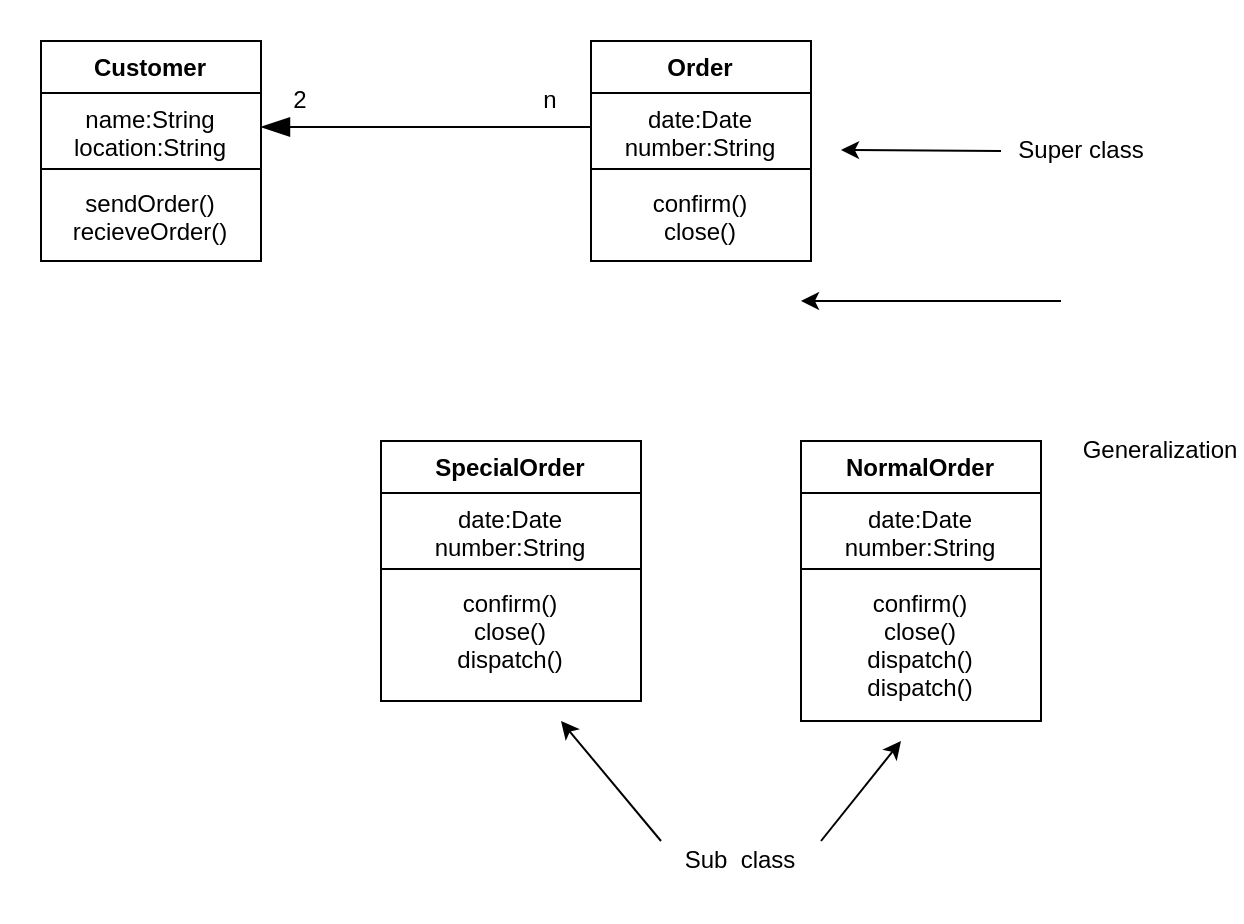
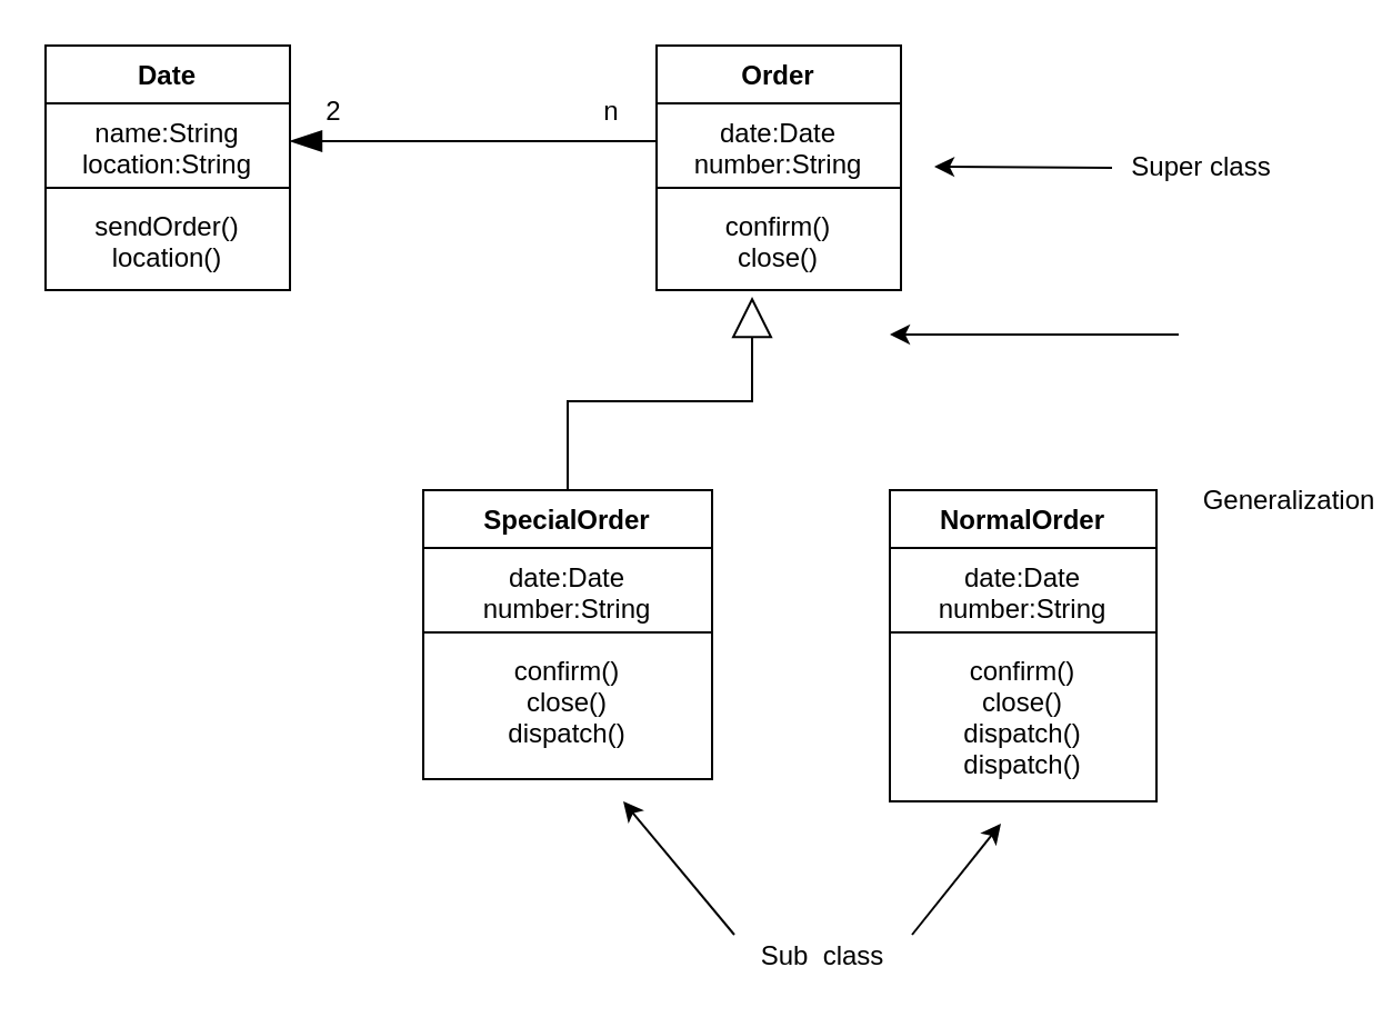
  <mxCell id="0" />
  <mxCell id="1" parent="0" />
- <mxCell id="2" value="Customer" style="swimlane;fontStyle=1;align=center;verticalAlign=top;childLayout=stackLayout;horizontal=1;startSize=26;horizontalStack=0;resizeParent=1;resizeParentMax=0;resizeLast=0;collapsible=1;marginBottom=0;" parent="1" vertex="1"><mxGeometry x="20" y="20" width="110" height="110" as="geometry" /></mxCell>
+ <mxCell id="2" value="Date" style="swimlane;fontStyle=1;align=center;verticalAlign=top;childLayout=stackLayout;horizontal=1;startSize=26;horizontalStack=0;resizeParent=1;resizeParentMax=0;resizeLast=0;collapsible=1;marginBottom=0;" parent="1" vertex="1"><mxGeometry x="20" y="20" width="110" height="110" as="geometry" /></mxCell>
  <mxCell id="3" value="name:String&#10;location:String" style="text;strokeColor=none;fillColor=none;align=center;verticalAlign=top;spacingLeft=4;spacingRight=4;overflow=hidden;rotatable=0;points=[[0,0.5],[1,0.5]];portConstraint=eastwest;" parent="2" vertex="1"><mxGeometry y="26" width="110" height="34" as="geometry" /></mxCell>
  <mxCell id="4" value="" style="line;strokeWidth=1;fillColor=none;align=left;verticalAlign=middle;spacingTop=-1;spacingLeft=3;spacingRight=3;rotatable=0;labelPosition=right;points=[];portConstraint=eastwest;" parent="2" vertex="1"><mxGeometry y="60" width="110" height="8" as="geometry" /></mxCell>
- <mxCell id="5" value="sendOrder()&#10;recieveOrder()" style="text;strokeColor=none;fillColor=none;align=center;verticalAlign=top;spacingLeft=4;spacingRight=4;overflow=hidden;rotatable=0;points=[[0,0.5],[1,0.5]];portConstraint=eastwest;" parent="2" vertex="1"><mxGeometry y="68" width="110" height="42" as="geometry" /></mxCell>
+ <mxCell id="5" value="sendOrder()&#10;location()" style="text;strokeColor=none;fillColor=none;align=center;verticalAlign=top;spacingLeft=4;spacingRight=4;overflow=hidden;rotatable=0;points=[[0,0.5],[1,0.5]];portConstraint=eastwest;" parent="2" vertex="1"><mxGeometry y="68" width="110" height="42" as="geometry" /></mxCell>
  <mxCell id="6" value="" style="endArrow=blockThin;endFill=1;endSize=12;html=1;entryX=1;entryY=0.5;entryDx=0;entryDy=0;exitX=0;exitY=0.5;exitDx=0;exitDy=0;" parent="1" source="8" target="3" edge="1"><mxGeometry width="160" relative="1" as="geometry"><mxPoint x="330" y="210" as="sourcePoint" /><mxPoint x="490" y="210" as="targetPoint" /></mxGeometry></mxCell>
  <mxCell id="7" value="Order" style="swimlane;fontStyle=1;align=center;verticalAlign=top;childLayout=stackLayout;horizontal=1;startSize=26;horizontalStack=0;resizeParent=1;resizeParentMax=0;resizeLast=0;collapsible=1;marginBottom=0;" parent="1" vertex="1"><mxGeometry x="295" y="20" width="110" height="110" as="geometry"><mxRectangle x="240" y="80" width="70" height="26" as="alternateBounds" /></mxGeometry></mxCell>
  <mxCell id="8" value="date:Date&#10;number:String" style="text;strokeColor=none;fillColor=none;align=center;verticalAlign=top;spacingLeft=4;spacingRight=4;overflow=hidden;rotatable=0;points=[[0,0.5],[1,0.5]];portConstraint=eastwest;" parent="7" vertex="1"><mxGeometry y="26" width="110" height="34" as="geometry" /></mxCell>
  <mxCell id="9" value="" style="line;strokeWidth=1;fillColor=none;align=left;verticalAlign=middle;spacingTop=-1;spacingLeft=3;spacingRight=3;rotatable=0;labelPosition=right;points=[];portConstraint=eastwest;" parent="7" vertex="1"><mxGeometry y="60" width="110" height="8" as="geometry" /></mxCell>
  <mxCell id="10" value="confirm()&#10;close()" style="text;strokeColor=none;fillColor=none;align=center;verticalAlign=top;spacingLeft=4;spacingRight=4;overflow=hidden;rotatable=0;points=[[0,0.5],[1,0.5]];portConstraint=eastwest;" parent="7" vertex="1"><mxGeometry y="68" width="110" height="42" as="geometry" /></mxCell>
  <mxCell id="11" value="2" style="text;html=1;strokeColor=none;fillColor=none;align=center;verticalAlign=middle;whiteSpace=wrap;rounded=0;" parent="1" vertex="1"><mxGeometry x="130" y="40" width="40" height="20" as="geometry" /></mxCell>
  <mxCell id="12" value="n" style="text;html=1;strokeColor=none;fillColor=none;align=center;verticalAlign=middle;whiteSpace=wrap;rounded=0;" parent="1" vertex="1"><mxGeometry x="255" y="40" width="40" height="20" as="geometry" /></mxCell>
+ <mxCell id="13" value="" style="edgeStyle=orthogonalEdgeStyle;rounded=0;orthogonalLoop=1;jettySize=auto;html=1;endArrow=block;endFill=0;endSize=16;entryX=0.391;entryY=1.071;entryDx=0;entryDy=0;entryPerimeter=0;" parent="1" source="14" target="10" edge="1"><mxGeometry relative="1" as="geometry"><mxPoint x="255" y="140" as="targetPoint" /><Array as="points"><mxPoint x="255" y="180" /><mxPoint x="338" y="180" /></Array></mxGeometry></mxCell>
  <mxCell id="14" value="SpecialOrder" style="swimlane;fontStyle=1;align=center;verticalAlign=top;childLayout=stackLayout;horizontal=1;startSize=26;horizontalStack=0;resizeParent=1;resizeParentMax=0;resizeLast=0;collapsible=1;marginBottom=0;" parent="1" vertex="1"><mxGeometry x="190" y="220" width="130" height="130" as="geometry" /></mxCell>
  <mxCell id="15" value="date:Date&#10;number:String" style="text;strokeColor=none;fillColor=none;align=center;verticalAlign=top;spacingLeft=4;spacingRight=4;overflow=hidden;rotatable=0;points=[[0,0.5],[1,0.5]];portConstraint=eastwest;" parent="14" vertex="1"><mxGeometry y="26" width="130" height="34" as="geometry" /></mxCell>
  <mxCell id="16" value="" style="line;strokeWidth=1;fillColor=none;align=left;verticalAlign=middle;spacingTop=-1;spacingLeft=3;spacingRight=3;rotatable=0;labelPosition=right;points=[];portConstraint=eastwest;" parent="14" vertex="1"><mxGeometry y="60" width="130" height="8" as="geometry" /></mxCell>
  <mxCell id="17" value="confirm()&#10;close()&#10;dispatch()" style="text;strokeColor=none;fillColor=none;align=center;verticalAlign=top;spacingLeft=4;spacingRight=4;overflow=hidden;rotatable=0;points=[[0,0.5],[1,0.5]];portConstraint=eastwest;" parent="14" vertex="1"><mxGeometry y="68" width="130" height="62" as="geometry" /></mxCell>
  <mxCell id="18" value="NormalOrder&#10;" style="swimlane;fontStyle=1;align=center;verticalAlign=top;childLayout=stackLayout;horizontal=1;startSize=26;horizontalStack=0;resizeParent=1;resizeParentMax=0;resizeLast=0;collapsible=1;marginBottom=0;" parent="1" vertex="1"><mxGeometry x="400" y="220" width="120" height="140" as="geometry" /></mxCell>
  <mxCell id="19" value="date:Date&#10;number:String" style="text;strokeColor=none;fillColor=none;align=center;verticalAlign=top;spacingLeft=4;spacingRight=4;overflow=hidden;rotatable=0;points=[[0,0.5],[1,0.5]];portConstraint=eastwest;" parent="18" vertex="1"><mxGeometry y="26" width="120" height="34" as="geometry" /></mxCell>
  <mxCell id="20" value="" style="line;strokeWidth=1;fillColor=none;align=left;verticalAlign=middle;spacingTop=-1;spacingLeft=3;spacingRight=3;rotatable=0;labelPosition=right;points=[];portConstraint=eastwest;" parent="18" vertex="1"><mxGeometry y="60" width="120" height="8" as="geometry" /></mxCell>
  <mxCell id="21" value="confirm()&#10;close()&#10;dispatch()&#10;dispatch()" style="text;strokeColor=none;fillColor=none;align=center;verticalAlign=top;spacingLeft=4;spacingRight=4;overflow=hidden;rotatable=0;points=[[0,0.5],[1,0.5]];portConstraint=eastwest;" parent="18" vertex="1"><mxGeometry y="68" width="120" height="72" as="geometry" /></mxCell>
  <mxCell id="22" value="" style="endArrow=classic;html=1;" parent="1" edge="1"><mxGeometry width="50" height="50" relative="1" as="geometry"><mxPoint x="330" y="420" as="sourcePoint" /><mxPoint x="280" y="360" as="targetPoint" /></mxGeometry></mxCell>
  <mxCell id="23" value="" style="endArrow=classic;html=1;" parent="1" edge="1"><mxGeometry width="50" height="50" relative="1" as="geometry"><mxPoint x="410" y="420" as="sourcePoint" /><mxPoint x="450" y="370" as="targetPoint" /></mxGeometry></mxCell>
  <mxCell id="24" value="Sub&amp;nbsp; class" style="text;html=1;strokeColor=none;fillColor=none;align=center;verticalAlign=middle;whiteSpace=wrap;rounded=0;" parent="1" vertex="1"><mxGeometry x="310" y="420" width="120" height="20" as="geometry" /></mxCell>
  <mxCell id="25" value="" style="endArrow=classic;html=1;" parent="1" edge="1"><mxGeometry width="50" height="50" relative="1" as="geometry"><mxPoint x="530" y="150" as="sourcePoint" /><mxPoint x="400" y="150" as="targetPoint" /></mxGeometry></mxCell>
  <mxCell id="26" value="Generalization&lt;br&gt;" style="text;html=1;strokeColor=none;fillColor=none;align=center;verticalAlign=middle;whiteSpace=wrap;rounded=0;" parent="1" vertex="1"><mxGeometry x="560" y="215" width="40" height="20" as="geometry" /></mxCell>
  <mxCell id="27" value="" style="endArrow=classic;html=1;" parent="1" edge="1"><mxGeometry width="50" height="50" relative="1" as="geometry"><mxPoint x="500" y="75" as="sourcePoint" /><mxPoint x="420" y="74.5" as="targetPoint" /></mxGeometry></mxCell>
  <mxCell id="28" value="Super class" style="text;html=1;align=center;verticalAlign=middle;resizable=0;points=[];autosize=1;" parent="1" vertex="1"><mxGeometry x="500" y="65" width="80" height="20" as="geometry" /></mxCell>
